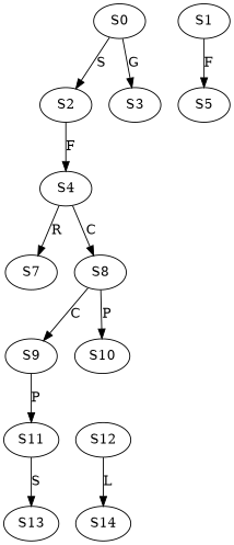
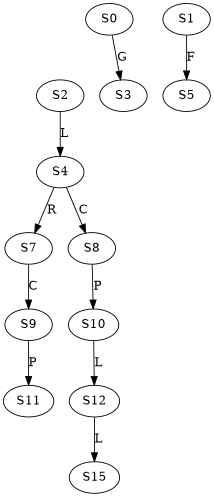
  strict digraph {
    S0
    S2
    S3
    S1
    S5
    S4
    S7
    S8
    S9
    S10
    S11
    S12
-   S13
-   S14
-   S0 -> S2 [label=S]
+   S14 [label=S15]
    S0 -> S3 [label=G]
-   S2 -> S4 [label=F]
+   S2 -> S4 [label=L]
    S1 -> S5 [label=F]
    S4 -> S7 [label=R]
    S4 -> S8 [label=C]
-   S8 -> S9 [label=C]
+   S7 -> S9 [label=C]
    S8 -> S10 [label=P]
    S9 -> S11 [label=P]
-   S11 -> S13 [label=S]
+   S10 -> S12 [label=L]
    S12 -> S14 [label=L]
  }
